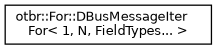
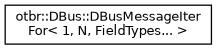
  digraph {
    rankdir=LR
-   n1 [color=black fillcolor=white fontname=Helvetica fontsize=10 height=0.2 label="otbr::For::DBusMessageIter\lFor\< 1, N, FieldTypes... \>" shape=box style=filled width=0.4]
+   n1 [color=black fillcolor=white fontname=Helvetica fontsize=10 height=0.2 label="otbr::DBus::DBusMessageIter\lFor\< 1, N, FieldTypes... \>" shape=box style=filled width=0.4]
  }
